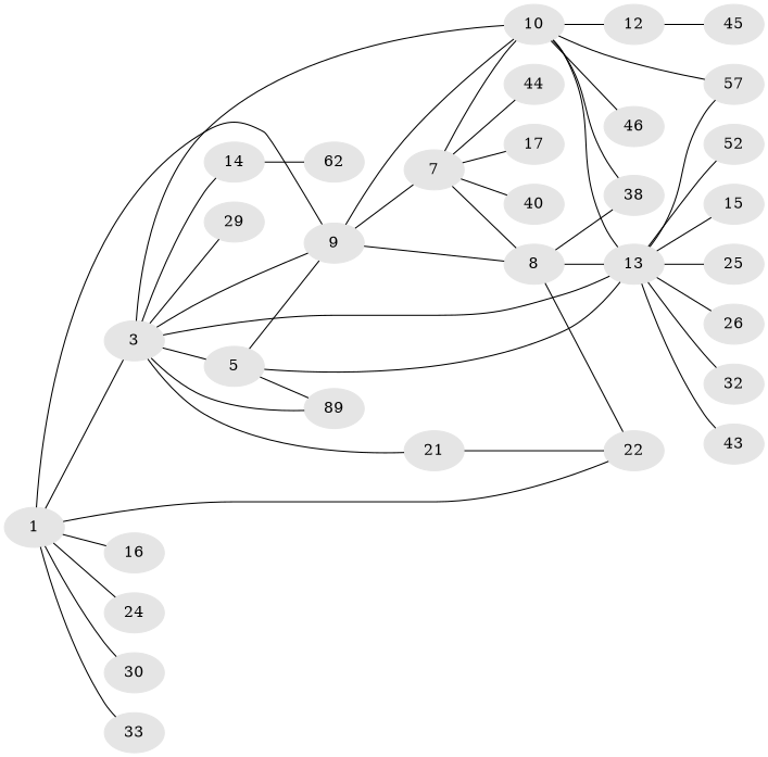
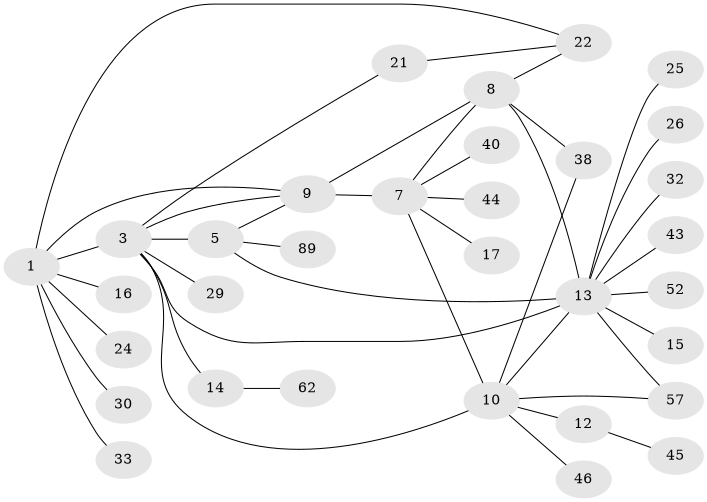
  graph {
    rankdir=LR
    node [color=gray90 style=filled]
    1 [super="+2+50+47"]
    3 [super="+4"]
    n3 [label=9 super="+9"]
    16
    22 [super="+42"]
    24
    30
    33
    5 [super="+20"]
    10 [super="+61+36+11"]
    13 [super="+27+14+39"]
    21 [super="+51"]
    29
    n14 [label=14]
    n15 [label=89]
    7 [super="+37"]
    8
    38 [super="+54"]
    12
    46
    57 [super="+58"]
    15 [super="+49"]
    25
    26 [super="+48"]
    32
    43
    52
    62 [super="+64"]
    17
    40
    44
    45
    1 -- 3 [weight=2]
    1 -- n3
    1 -- 16
    1 -- 22
    1 -- 24
    1 -- 30
    1 -- 33
    3 -- n3
    3 -- 5
    3 -- 10
    3 -- 13
    3 -- 21
    3 -- 29
    3 -- n14
-   3 -- n15
-   n3 -- 10
    n3 -- 7
    n3 -- 8
    5 -- n3
    5 -- 13
    5 -- n15
    10 -- 13
    10 -- 38
    10 -- 12 [weight=2]
    10 -- 46
    10 -- 57
    13 -- 57
    13 -- 15 [weight=2]
    13 -- 25
    13 -- 26
    13 -- 32
    13 -- 43
    13 -- 52
    21 -- 22
    n14 -- 62
    7 -- 10
    7 -- 8
    7 -- 17
    7 -- 40
    7 -- 44
    8 -- 22
    8 -- 13
    8 -- 38
    12 -- 45
  }
